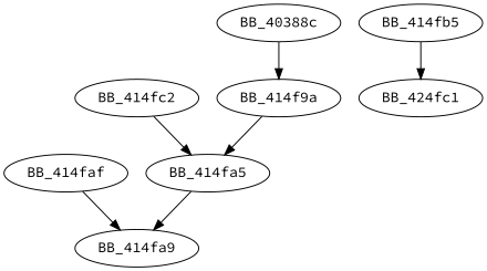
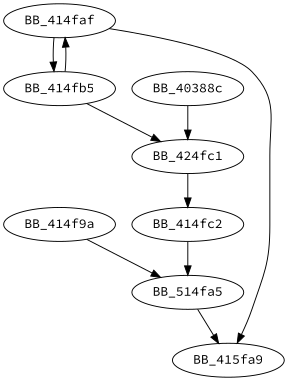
  digraph {
    fontname="Source Code Pro"
    node [fontname="Source Code Pro"]
    edge [fontname="Source Code Pro"]
    BB_414f9a
-   BB_414fa5
-   BB_414fa9
+   BB_414fa5 [label=BB_514fa5]
+   BB_414fa9 [label=BB_415fa9]
    BB_414fc2
    BB_414faf
    BB_414fb5
    n7 [label=BB_424fc1]
    n8 [label=BB_40388c]
    BB_414f9a -> BB_414fa5
    BB_414fa5 -> BB_414fa9
    BB_414fc2 -> BB_414fa5
    BB_414faf -> BB_414fa9
+   BB_414faf -> BB_414fb5
+   BB_414fb5 -> BB_414faf
    BB_414fb5 -> n7
-   n8 -> BB_414f9a
+   n7 -> BB_414fc2
+   n8 -> n7
  }
